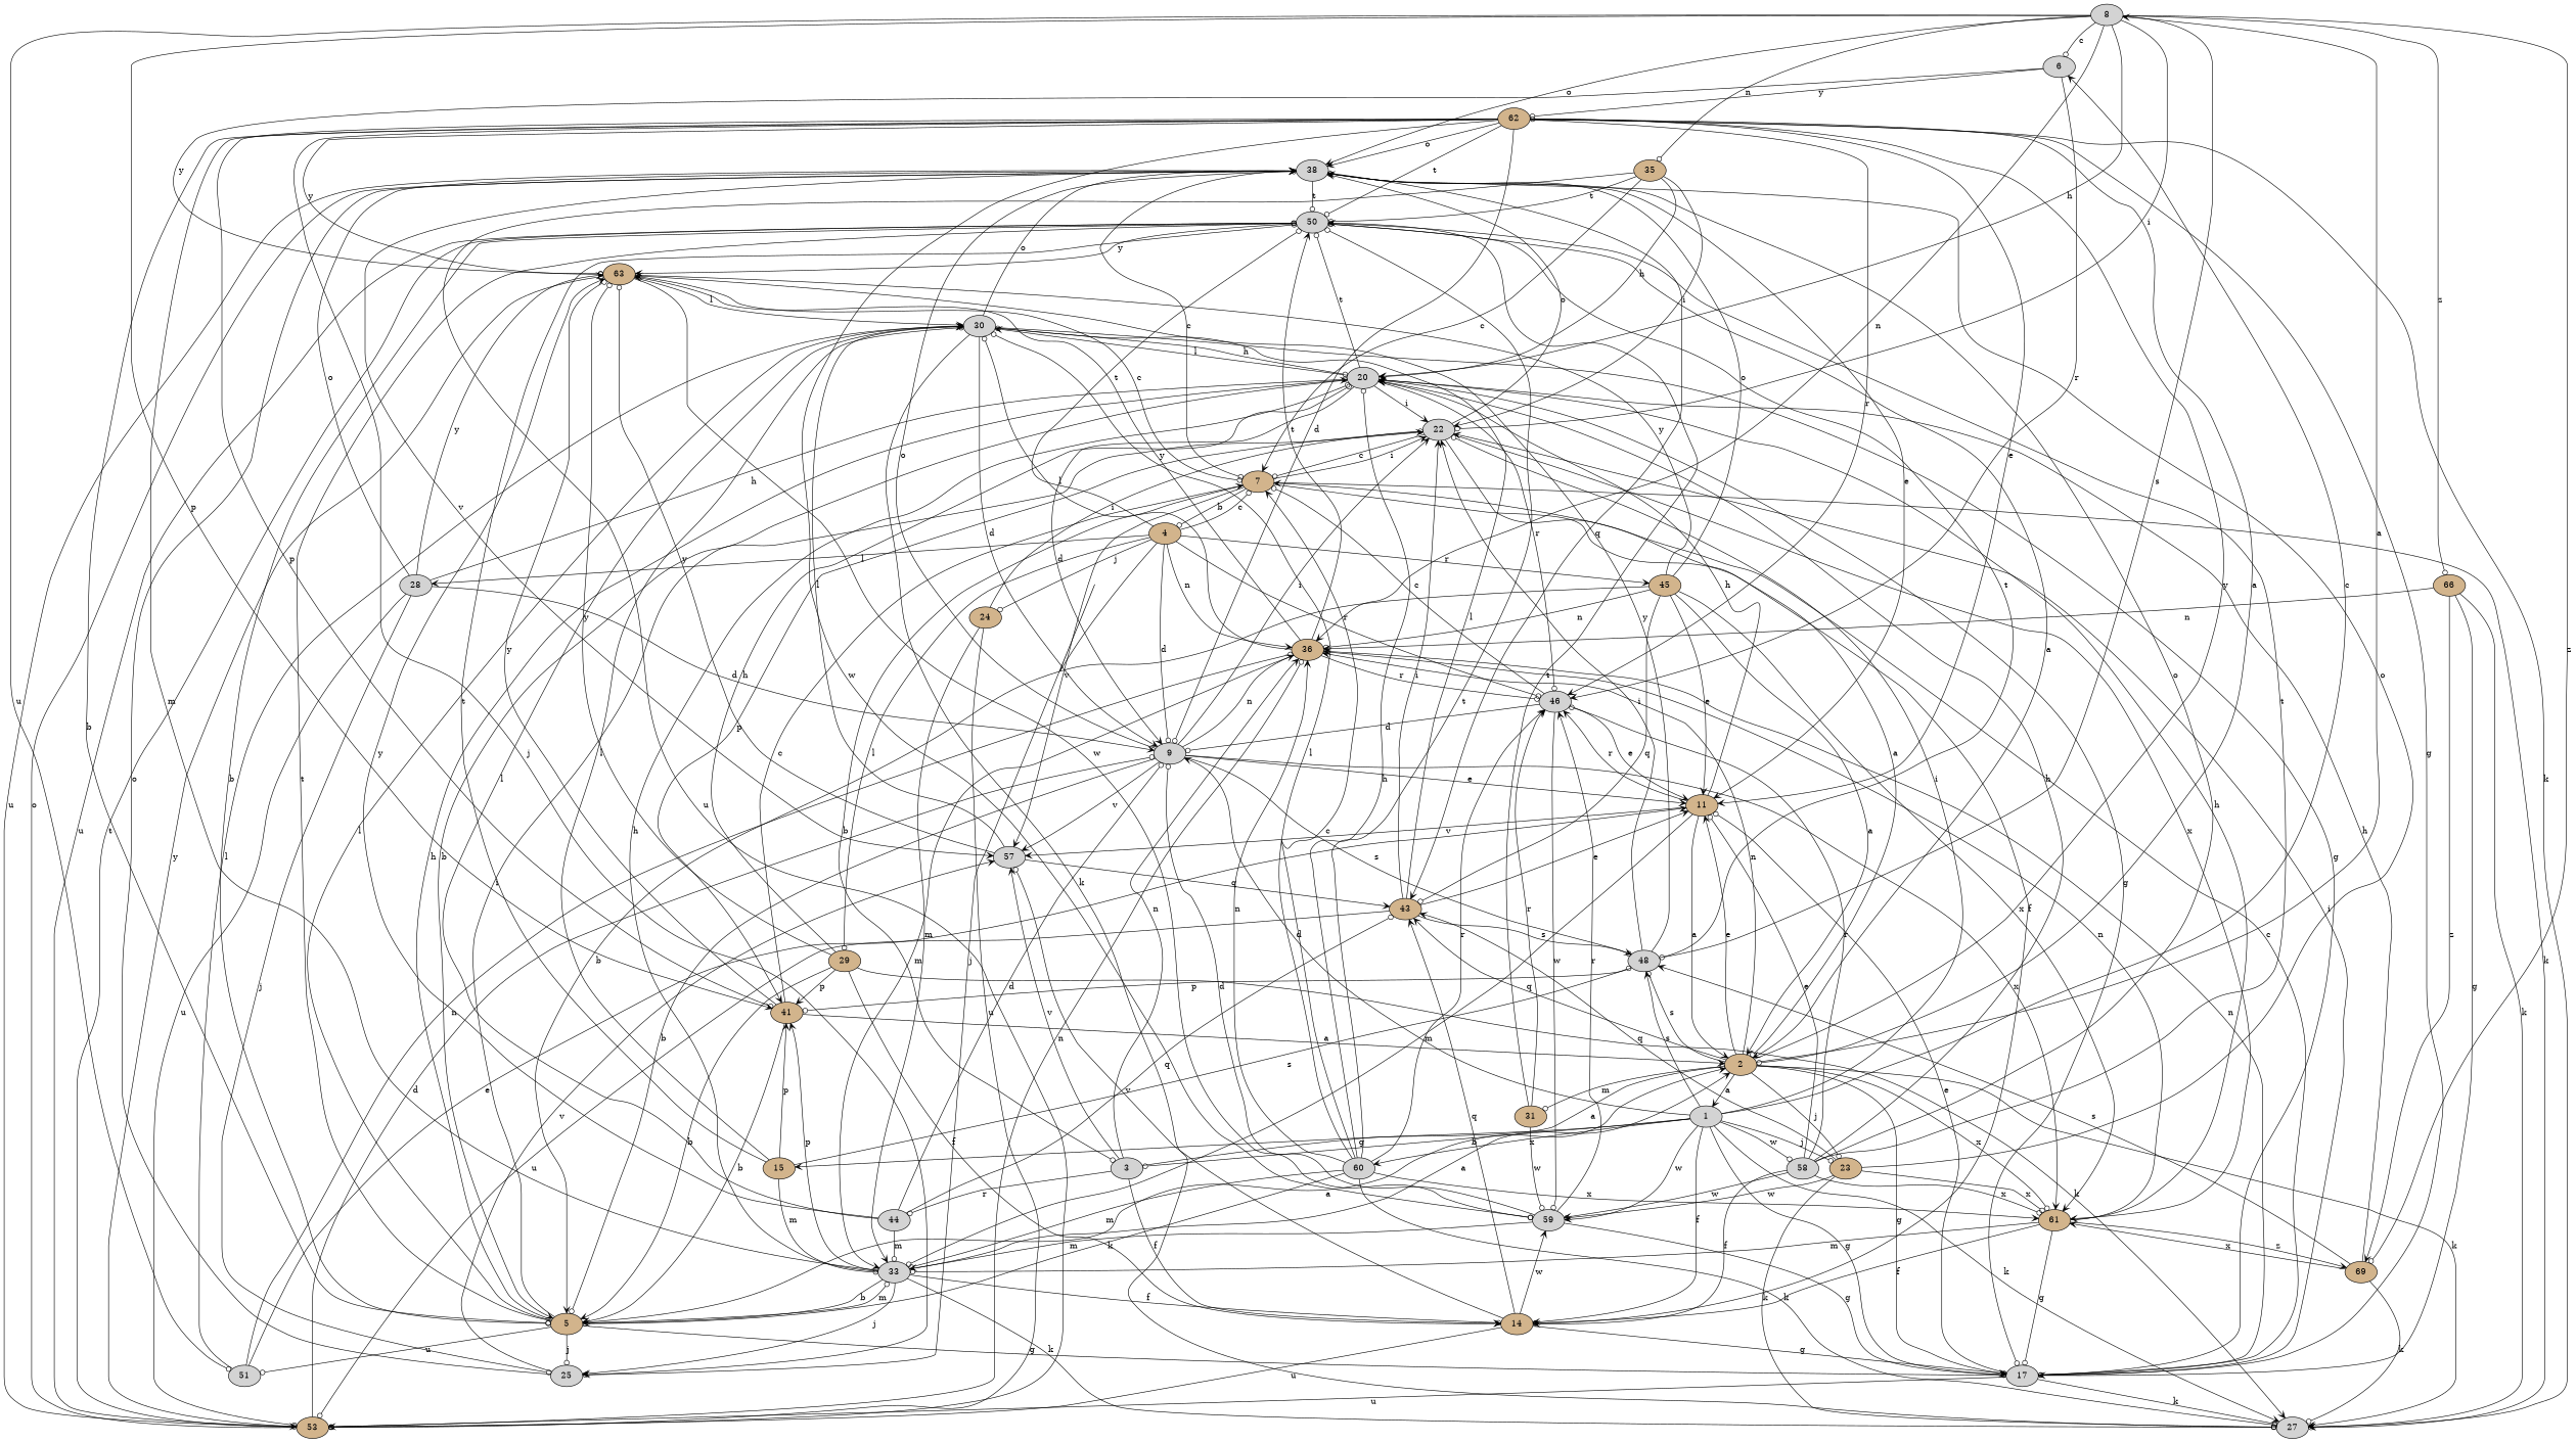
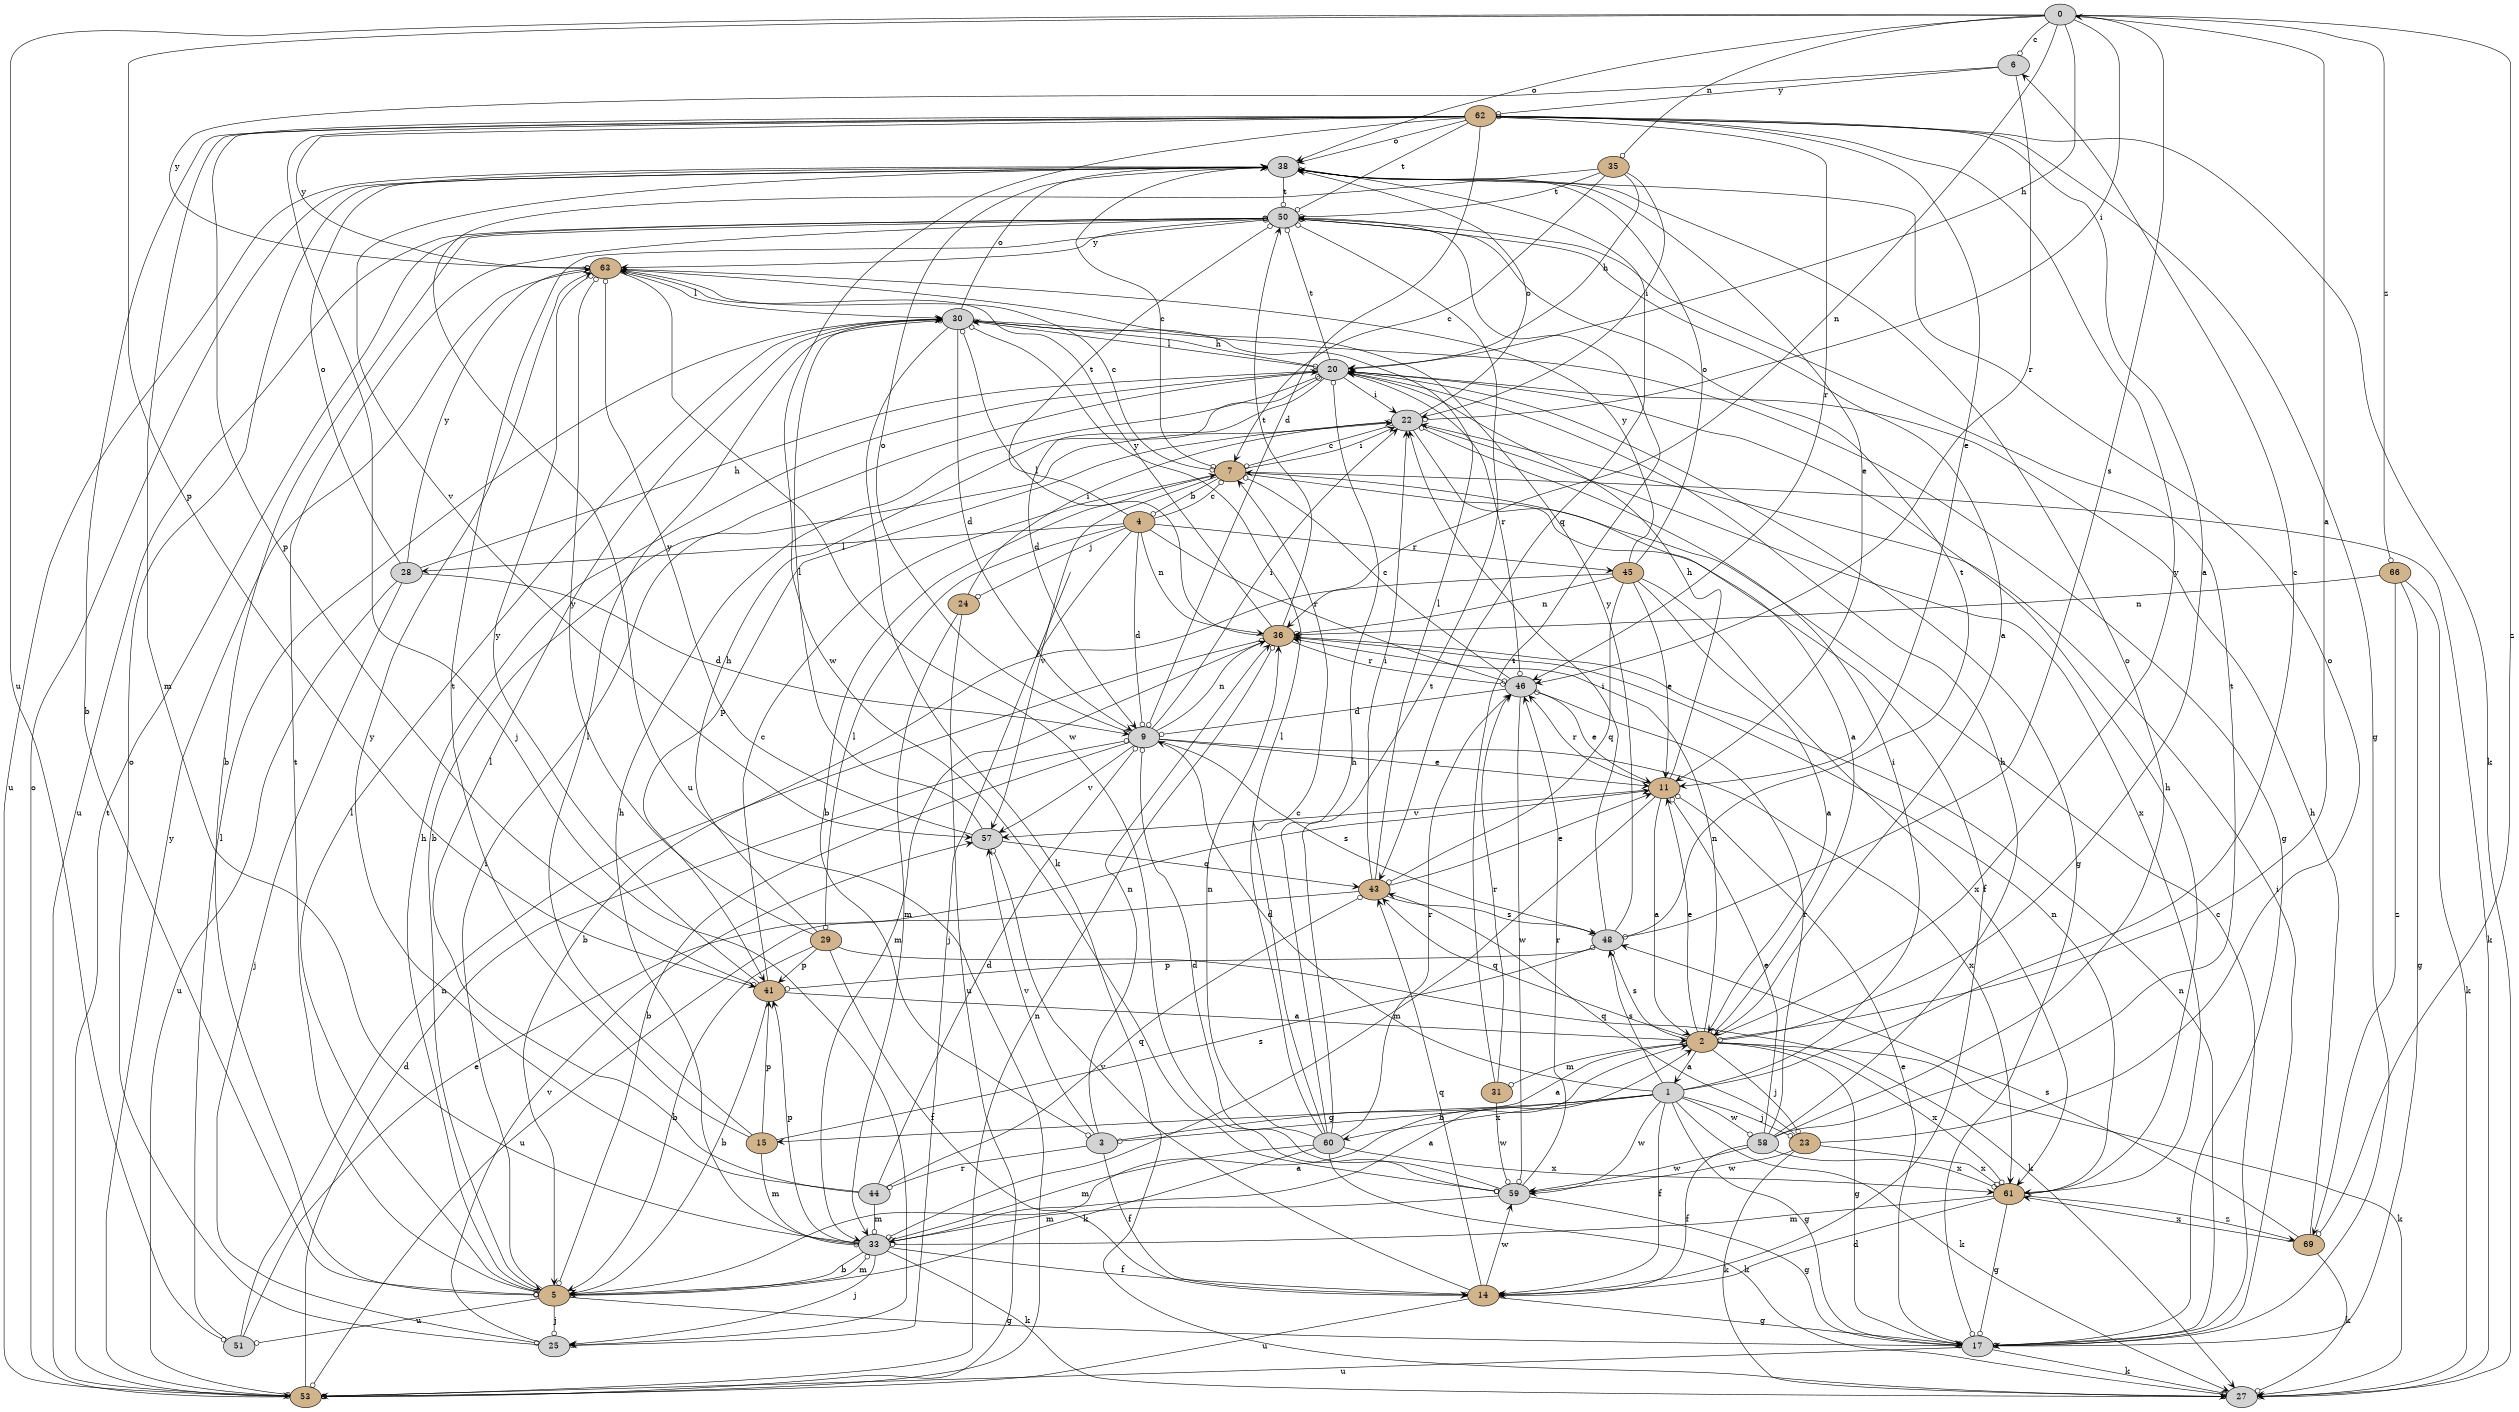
  strict digraph {
    node [fillcolor=lightgrey style=filled]
    edge [arrowhead=vee]
-   0 [label=8]
+   0
    6
    20
    22
    35 [fillcolor=tan]
    36 [fillcolor=tan]
    38
    41 [fillcolor=tan]
    48
    51
    66 [fillcolor=tan]
    69 [fillcolor=tan]
    62 [fillcolor=tan]
    46
    63 [fillcolor=tan]
    9
    17
    50
    5 [fillcolor=tan]
    30
    2 [fillcolor=tan]
    61 [fillcolor=tan]
    7 [fillcolor=tan]
    53 [fillcolor=tan]
    33
    57
    11 [fillcolor=tan]
    43 [fillcolor=tan]
    27
    1
    3
    14 [fillcolor=tan]
    15 [fillcolor=tan]
    23 [fillcolor=tan]
    58
    59
    60
    44
    31 [fillcolor=tan]
    25
    4 [fillcolor=tan]
    24 [fillcolor=tan]
    28
    29 [fillcolor=tan]
    45 [fillcolor=tan]
    0 -> 6 [arrowhead=odot label=c]
    0 -> 20 [label=h]
    0 -> 22 [arrowhead=odot label=i]
    0 -> 35 [arrowhead=odot label=n]
    0 -> 36 [label=n]
    0 -> 38 [label=o]
    0 -> 41 [label=p]
    0 -> 48 [arrowhead=odot label=s]
    0 -> 51 [arrowhead=odot label=u]
    0 -> 66 [arrowhead=odot label=z]
    0 -> 69 [arrowhead=odot label=z]
    6 -> 62 [arrowhead=odot label=y]
    6 -> 46 [label=r]
    6 -> 63 [arrowhead=odot label=y]
    20 -> 22 [label=i]
    20 -> 46 [arrowhead=odot label=r]
    20 -> 9 [label=d]
    20 -> 17 [arrowhead=odot label=g]
    20 -> 50 [arrowhead=odot label=t]
    20 -> 5 [label=b]
    20 -> 30 [label=l]
    22 -> 38 [label=o]
    22 -> 41 [label=p]
    22 -> 2 [arrowhead=odot label=a]
    22 -> 61 [label=x]
    22 -> 7 [arrowhead=odot label=c]
    35 -> 20 [label=h]
    35 -> 22 [label=i]
    35 -> 50 [arrowhead=odot label=t]
    35 -> 7 [label=c]
    35 -> 53 [arrowhead=odot label=u]
    36 -> 46 [arrowhead=odot label=r]
    36 -> 63 [label=y]
    36 -> 50 [label=t]
    36 -> 30 [arrowhead=odot label=l]
    36 -> 33 [label=m]
    38 -> 50 [arrowhead=odot label=t]
    38 -> 7 [arrowhead=odot label=c]
    38 -> 53 [arrowhead=odot label=u]
    38 -> 57 [label=v]
    38 -> 11 [label=e]
    38 -> 43 [label=q]
    41 -> 63 [arrowhead=odot label=y]
    41 -> 5 [label=b]
    41 -> 2 [label=a]
    41 -> 7 [label=c]
    48 -> 22 [label=i]
    48 -> 41 [arrowhead=odot label=p]
    48 -> 63 [label=y]
    48 -> 50 [arrowhead=odot label=t]
    51 -> 36 [arrowhead=odot label=n]
    51 -> 30 [label=l]
    51 -> 11 [label=e]
    66 -> 36 [label=n]
    66 -> 69 [label=z]
    66 -> 17 [label=g]
    66 -> 27 [label=k]
    69 -> 20 [label=h]
    69 -> 48 [label=s]
    69 -> 61 [label=x]
    69 -> 27 [arrowhead=odot label=k]
    62 -> 38 [label=o]
    62 -> 41 [arrowhead=odot label=p]
    62 -> 46 [label=r]
    62 -> 63 [arrowhead=odot label=y]
    62 -> 9 [arrowhead=odot label=d]
    62 -> 17 [arrowhead=odot label=g]
    62 -> 50 [arrowhead=odot label=t]
    62 -> 5 [arrowhead=odot label=b]
    62 -> 2 [arrowhead=odot label=a]
    62 -> 33 [arrowhead=odot label=m]
    62 -> 11 [label=e]
    62 -> 27 [label=k]
    62 -> 59 [arrowhead=odot label=w]
    62 -> 25 [label=j]
    46 -> 9 [arrowhead=odot label=d]
    46 -> 7 [arrowhead=odot label=c]
    46 -> 11 [label=e]
    46 -> 59 [arrowhead=odot label=w]
    63 -> 30 [label=l]
    63 -> 7 [arrowhead=odot label=c]
    63 -> 59 [arrowhead=odot label=w]
    9 -> 22 [label=i]
    9 -> 36 [label=n]
    9 -> 38 [arrowhead=odot label=o]
    9 -> 48 [arrowhead=odot label=s]
    9 -> 5 [arrowhead=odot label=b]
    9 -> 61 [label=x]
    9 -> 57 [label=v]
    9 -> 11 [label=e]
    17 -> 22 [label=i]
    17 -> 36 [label=n]
    17 -> 7 [label=c]
    17 -> 53 [label=u]
    17 -> 11 [arrowhead=odot label=e]
    17 -> 27 [arrowhead=odot label=k]
    50 -> 63 [label=y]
    50 -> 5 [arrowhead=odot label=b]
    50 -> 2 [label=a]
    50 -> 53 [label=u]
    5 -> 20 [label=h]
    5 -> 22 [label=i]
    5 -> 51 [arrowhead=odot label=u]
    5 -> 17 [arrowhead=odot label=g]
    5 -> 50 [arrowhead=odot label=t]
    5 -> 30 [arrowhead=odot label=l]
    5 -> 2 [label=a]
    5 -> 33 [arrowhead=odot label=m]
    5 -> 25 [arrowhead=odot label=j]
    30 -> 20 [arrowhead=odot label=h]
    30 -> 38 [label=o]
    30 -> 9 [label=d]
    30 -> 17 [arrowhead=odot label=g]
    30 -> 27 [arrowhead=odot label=k]
    2 -> 0 [label=a]
    2 -> 36 [label=n]
    2 -> 48 [arrowhead=odot label=s]
    2 -> 62 [arrowhead=odot label=y]
    2 -> 17 [arrowhead=odot label=g]
    2 -> 61 [arrowhead=odot label=x]
    2 -> 11 [label=e]
    2 -> 43 [label=q]
    2 -> 27 [label=k]
    2 -> 1 [label=a]
    2 -> 23 [arrowhead=odot label=j]
    2 -> 31 [arrowhead=odot label=m]
    61 -> 20 [label=h]
    61 -> 36 [arrowhead=odot label=n]
    61 -> 69 [label=z]
    61 -> 17 [arrowhead=odot label=g]
    61 -> 33 [arrowhead=odot label=m]
-   61 -> 14 [arrowhead=odot label=f]
+   61 -> 14 [arrowhead=odot label=d]
    7 -> 22 [label=i]
    7 -> 57 [label=v]
    7 -> 27 [arrowhead=odot label=k]
    7 -> 3 [arrowhead=odot label=b]
    7 -> 14 [arrowhead=odot label=f]
    7 -> 4 [arrowhead=odot label=b]
    53 -> 36 [arrowhead=odot label=n]
    53 -> 38 [label=o]
    53 -> 63 [arrowhead=odot label=y]
    53 -> 9 [arrowhead=odot label=d]
    53 -> 50 [arrowhead=odot label=t]
    33 -> 20 [arrowhead=odot label=h]
    33 -> 41 [label=p]
    33 -> 5 [label=b]
    33 -> 2 [label=a]
-   33 -> 27 [arrowhead=odot label=k]
+   33 -> 27 [label=k]
    33 -> 14 [arrowhead=odot label=f]
    33 -> 25 [label=j]
    57 -> 63 [arrowhead=odot label=y]
    57 -> 30 [label=l]
    57 -> 43 [label=q]
    11 -> 20 [label=h]
    11 -> 46 [label=r]
    11 -> 2 [label=a]
    11 -> 33 [arrowhead=odot label=m]
    11 -> 57 [label=v]
    43 -> 22 [label=i]
    43 -> 48 [label=s]
    43 -> 30 [arrowhead=odot label=l]
    43 -> 53 [arrowhead=odot label=u]
    43 -> 11 [label=e]
    1 -> 6 [label=c]
    1 -> 22 [arrowhead=odot label=i]
    1 -> 48 [label=s]
    1 -> 9 [label=d]
    1 -> 17 [label=g]
    1 -> 27 [label=k]
    1 -> 3 [arrowhead=odot label=b]
    1 -> 14 [label=f]
    1 -> 15 [label=g]
    1 -> 23 [arrowhead=odot label=j]
    1 -> 58 [arrowhead=odot label=w]
    1 -> 59 [label=w]
    1 -> 60 [label=x]
    3 -> 36 [label=n]
    3 -> 2 [arrowhead=odot label=a]
    3 -> 57 [label=v]
    3 -> 14 [label=f]
    3 -> 44 [arrowhead=odot label=r]
    14 -> 17 [label=g]
    14 -> 53 [arrowhead=odot label=u]
    14 -> 57 [arrowhead=odot label=v]
    14 -> 43 [label=q]
    14 -> 59 [label=w]
    15 -> 41 [label=p]
    15 -> 48 [arrowhead=odot label=s]
    15 -> 50 [arrowhead=odot label=t]
    15 -> 30 [arrowhead=odot label=l]
    15 -> 33 [arrowhead=odot label=m]
    23 -> 38 [label=o]
    23 -> 61 [arrowhead=odot label=x]
    23 -> 43 [label=q]
    23 -> 27 [arrowhead=odot label=k]
    23 -> 59 [arrowhead=odot label=w]
    58 -> 20 [label=h]
    58 -> 38 [arrowhead=odot label=o]
    58 -> 46 [arrowhead=odot label=r]
    58 -> 50 [arrowhead=odot label=t]
    58 -> 61 [arrowhead=odot label=x]
    58 -> 11 [arrowhead=odot label=e]
    58 -> 14 [label=f]
    58 -> 59 [label=w]
    59 -> 46 [label=r]
    59 -> 9 [arrowhead=odot label=d]
    59 -> 17 [arrowhead=odot label=g]
    59 -> 33 [label=m]
    60 -> 20 [arrowhead=odot label=h]
    60 -> 36 [label=n]
    60 -> 46 [label=r]
    60 -> 50 [arrowhead=odot label=t]
    60 -> 5 [arrowhead=odot label=k]
    60 -> 30 [arrowhead=odot label=l]
    60 -> 61 [label=x]
    60 -> 7 [label=c]
    60 -> 33 [arrowhead=odot label=m]
    60 -> 27 [arrowhead=odot label=k]
    44 -> 63 [label=y]
    44 -> 9 [arrowhead=odot label=d]
    44 -> 30 [label=l]
    44 -> 33 [arrowhead=odot label=m]
    44 -> 43 [arrowhead=odot label=q]
    31 -> 46 [label=r]
    31 -> 50 [label=t]
    31 -> 59 [arrowhead=odot label=w]
    25 -> 38 [label=o]
    25 -> 57 [label=v]
    4 -> 36 [label=n]
    4 -> 46 [arrowhead=odot label=r]
    4 -> 9 [arrowhead=odot label=d]
    4 -> 50 [arrowhead=odot label=t]
    4 -> 7 [arrowhead=odot label=c]
    4 -> 25 [arrowhead=odot label=j]
    4 -> 24 [arrowhead=odot label=j]
    4 -> 28 [label=l]
    4 -> 29 [arrowhead=odot label=l]
    4 -> 45 [label=r]
    24 -> 22 [arrowhead=odot label=i]
    24 -> 53 [arrowhead=odot label=u]
    24 -> 33 [label=m]
    28 -> 20 [arrowhead=odot label=h]
    28 -> 38 [label=o]
    28 -> 63 [label=y]
    28 -> 9 [label=d]
    28 -> 53 [arrowhead=odot label=u]
    28 -> 25 [arrowhead=odot label=j]
    29 -> 20 [arrowhead=odot label=h]
    29 -> 41 [label=p]
    29 -> 63 [arrowhead=odot label=y]
    29 -> 5 [label=b]
    29 -> 27 [label=k]
    29 -> 14 [label=f]
    45 -> 36 [arrowhead=odot label=n]
    45 -> 38 [arrowhead=odot label=o]
    45 -> 63 [arrowhead=odot label=y]
    45 -> 5 [label=b]
    45 -> 2 [label=a]
    45 -> 61 [label=x]
    45 -> 11 [label=e]
    45 -> 43 [arrowhead=odot label=q]
  }
